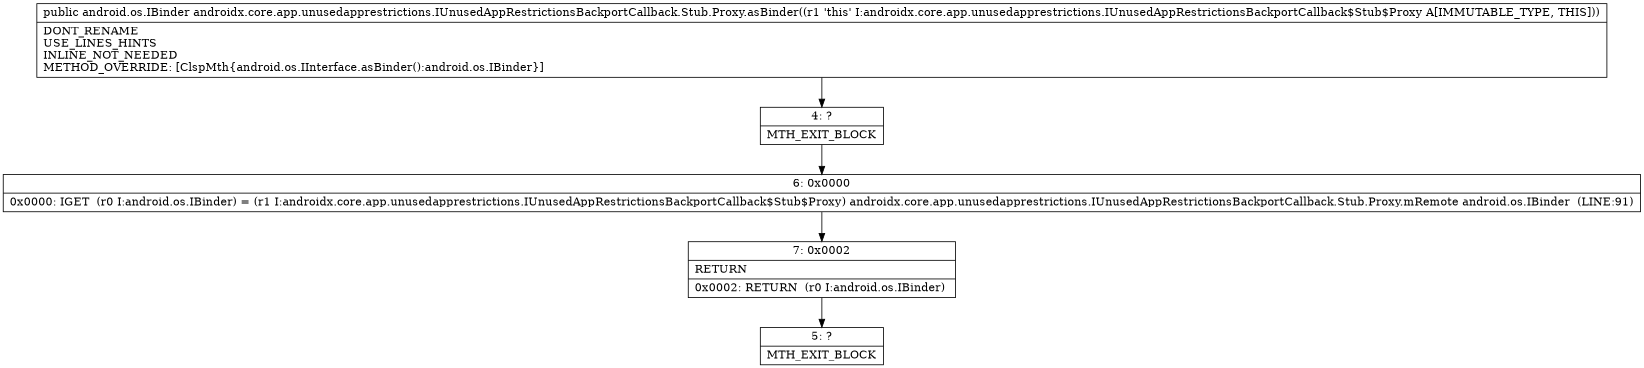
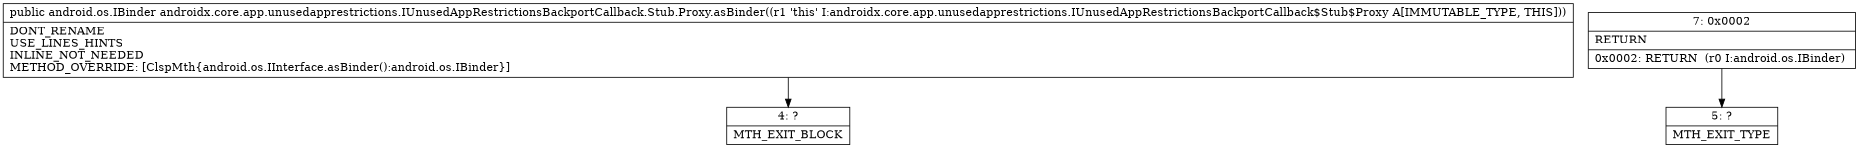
  digraph {
    node [shape=record]
    n1 [label="{4\:\ ?|MTH_EXIT_BLOCK\l}"]
-   n2 [label="{6\:\ 0x0000|0x0000: IGET  (r0 I:android.os.IBinder) = (r1 I:androidx.core.app.unusedapprestrictions.IUnusedAppRestrictionsBackportCallback$Stub$Proxy) androidx.core.app.unusedapprestrictions.IUnusedAppRestrictionsBackportCallback.Stub.Proxy.mRemote android.os.IBinder  (LINE:91)\l}"]
    n3 [label="{7\:\ 0x0002|RETURN\l|0x0002: RETURN  (r0 I:android.os.IBinder) \l}"]
-   n4 [label="{5\:\ ?|MTH_EXIT_BLOCK\l}"]
+   n4 [label="{5\:\ ?|MTH_EXIT_TYPE\l}"]
    n5 [label="{public android.os.IBinder androidx.core.app.unusedapprestrictions.IUnusedAppRestrictionsBackportCallback.Stub.Proxy.asBinder((r1 'this' I:androidx.core.app.unusedapprestrictions.IUnusedAppRestrictionsBackportCallback$Stub$Proxy A[IMMUTABLE_TYPE, THIS]))  | DONT_RENAME\lUSE_LINES_HINTS\lINLINE_NOT_NEEDED\lMETHOD_OVERRIDE: [ClspMth\{android.os.IInterface.asBinder():android.os.IBinder\}]\l}"]
-   n1 -> n2
-   n2 -> n3
    n3 -> n4
    n5 -> n1
  }
